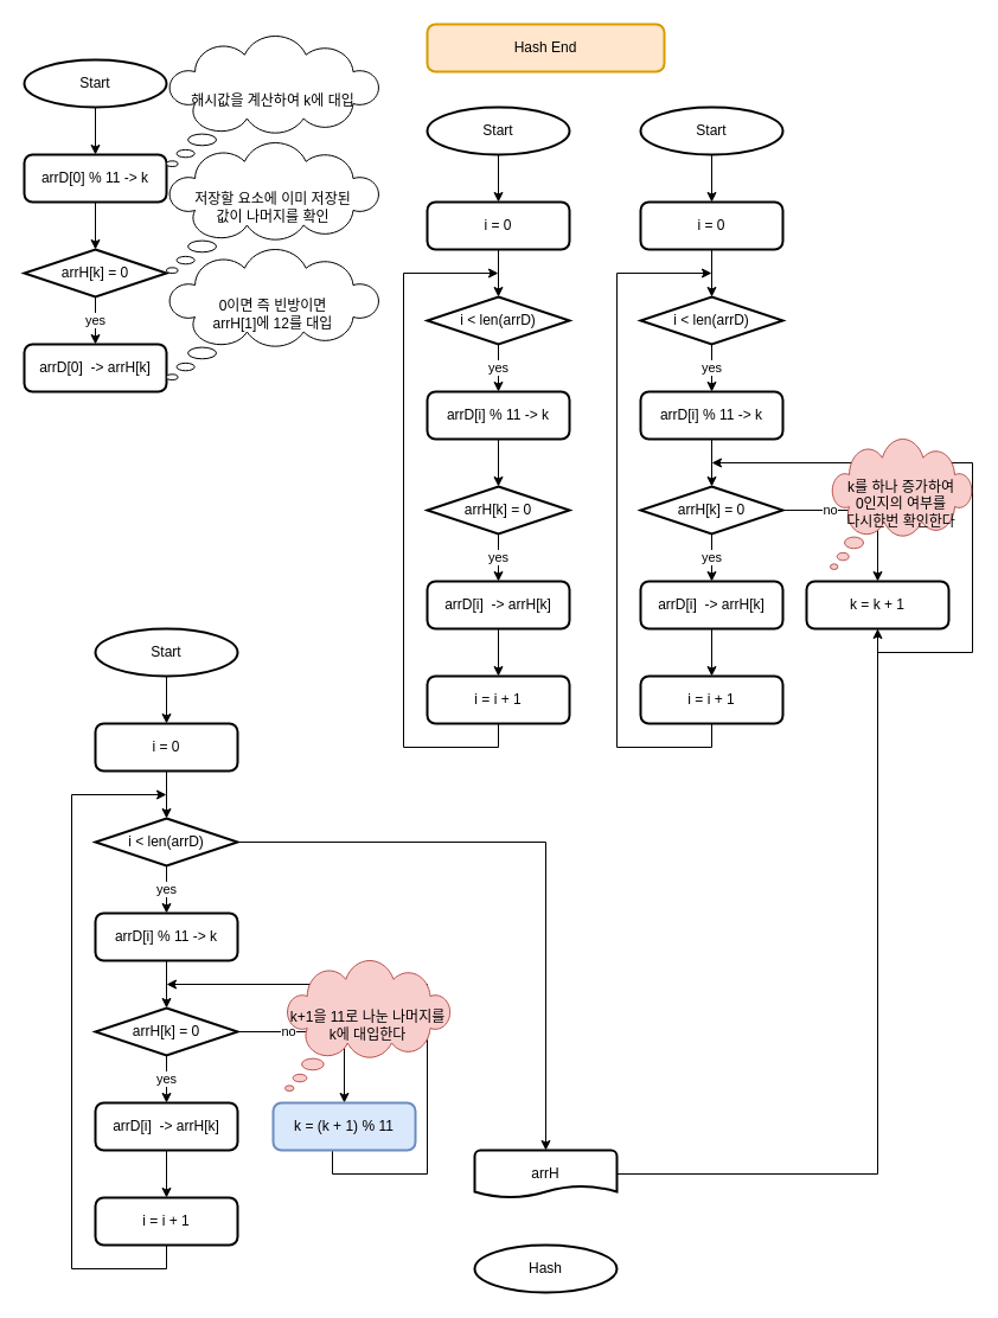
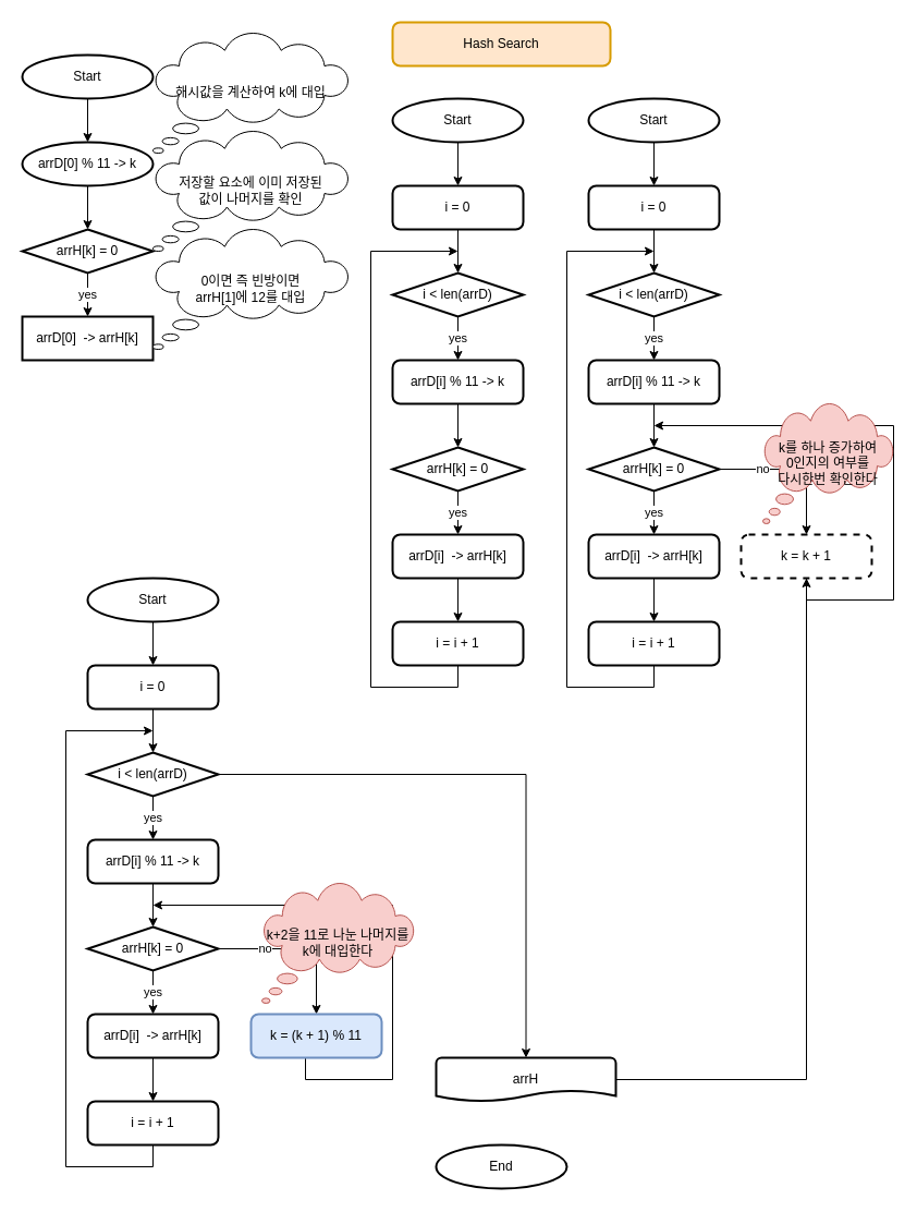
  <mxCell id="0" />
  <mxCell id="1" parent="0" />
- <mxCell id="2" value="Hash End" style="rounded=1;whiteSpace=wrap;html=1;absoluteArcSize=1;arcSize=14;strokeWidth=2;fillColor=#ffe6cc;strokeColor=#d79b00;" vertex="1" parent="1"><mxGeometry x="360" y="20" width="200" height="40" as="geometry" /></mxCell>
+ <mxCell id="2" value="Hash Search" style="rounded=1;whiteSpace=wrap;html=1;absoluteArcSize=1;arcSize=14;strokeWidth=2;fillColor=#ffe6cc;strokeColor=#d79b00;" vertex="1" parent="1"><mxGeometry x="360" y="20" width="200" height="40" as="geometry" /></mxCell>
  <mxCell id="3" style="edgeStyle=orthogonalEdgeStyle;rounded=0;orthogonalLoop=1;jettySize=auto;html=1;entryX=0.5;entryY=0;entryDx=0;entryDy=0;" edge="1" parent="1" source="4" target="6"><mxGeometry relative="1" as="geometry" /></mxCell>
  <mxCell id="4" value="Start" style="strokeWidth=2;html=1;shape=mxgraph.flowchart.start_2;whiteSpace=wrap;" vertex="1" parent="1"><mxGeometry x="20" y="50" width="120" height="40" as="geometry" /></mxCell>
  <mxCell id="5" style="edgeStyle=orthogonalEdgeStyle;rounded=0;orthogonalLoop=1;jettySize=auto;html=1;entryX=0.5;entryY=0;entryDx=0;entryDy=0;entryPerimeter=0;" edge="1" parent="1" source="6" target="8"><mxGeometry relative="1" as="geometry" /></mxCell>
- <mxCell id="6" value="arrD[0] % 11 -&amp;gt; k" style="rounded=1;whiteSpace=wrap;html=1;absoluteArcSize=1;arcSize=14;strokeWidth=2;" vertex="1" parent="1"><mxGeometry x="20" y="130" width="120" height="40" as="geometry" /></mxCell>
+ <mxCell id="6" value="arrD[0] % 11 -&amp;gt; k" style="ellipse;whiteSpace=wrap;html=1;absoluteArcSize=1;arcSize=14;strokeWidth=2;" vertex="1" parent="1"><mxGeometry x="20" y="130" width="120" height="40" as="geometry" /></mxCell>
  <mxCell id="7" value="yes" style="edgeStyle=orthogonalEdgeStyle;rounded=0;orthogonalLoop=1;jettySize=auto;html=1;entryX=0.5;entryY=0;entryDx=0;entryDy=0;" edge="1" parent="1" source="8" target="9"><mxGeometry relative="1" as="geometry" /></mxCell>
  <mxCell id="8" value="arrH[k] = 0" style="strokeWidth=2;html=1;shape=mxgraph.flowchart.decision;whiteSpace=wrap;" vertex="1" parent="1"><mxGeometry x="20" y="210" width="120" height="40" as="geometry" /></mxCell>
- <mxCell id="9" value="arrD[0]&amp;nbsp; -&amp;gt; arrH[k]" style="rounded=1;whiteSpace=wrap;html=1;absoluteArcSize=1;arcSize=14;strokeWidth=2;" vertex="1" parent="1"><mxGeometry x="20" y="290" width="120" height="40" as="geometry" /></mxCell>
+ <mxCell id="9" value="arrD[0]&amp;nbsp; -&amp;gt; arrH[k]" style="whiteSpace=wrap;html=1;absoluteArcSize=1;arcSize=14;strokeWidth=2;rounded=0;" vertex="1" parent="1"><mxGeometry x="20" y="290" width="120" height="40" as="geometry" /></mxCell>
  <mxCell id="10" value="해시값을 계산하여 k에 대입&lt;br&gt;" style="whiteSpace=wrap;html=1;shape=mxgraph.basic.cloud_callout" vertex="1" parent="1"><mxGeometry x="140" y="30" width="180" height="110" as="geometry" /></mxCell>
  <mxCell id="11" value="저장할 요소에 이미 저장된&lt;br&gt;값이 나머지를 확인" style="whiteSpace=wrap;html=1;shape=mxgraph.basic.cloud_callout" vertex="1" parent="1"><mxGeometry x="140" y="120" width="180" height="110" as="geometry" /></mxCell>
  <mxCell id="12" value="0이면 즉 빈방이면&lt;br&gt;arrH[1]에 12를 대입" style="whiteSpace=wrap;html=1;shape=mxgraph.basic.cloud_callout" vertex="1" parent="1"><mxGeometry x="140" y="210" width="180" height="110" as="geometry" /></mxCell>
  <mxCell id="13" style="edgeStyle=orthogonalEdgeStyle;rounded=0;orthogonalLoop=1;jettySize=auto;html=1;entryX=0.5;entryY=0;entryDx=0;entryDy=0;" edge="1" parent="1" source="14" target="26"><mxGeometry relative="1" as="geometry" /></mxCell>
  <mxCell id="14" value="Start" style="strokeWidth=2;html=1;shape=mxgraph.flowchart.start_2;whiteSpace=wrap;" vertex="1" parent="1"><mxGeometry x="360" y="90" width="120" height="40" as="geometry" /></mxCell>
  <mxCell id="15" style="edgeStyle=orthogonalEdgeStyle;rounded=0;orthogonalLoop=1;jettySize=auto;html=1;entryX=0.5;entryY=0;entryDx=0;entryDy=0;entryPerimeter=0;" edge="1" parent="1" source="16" target="18"><mxGeometry relative="1" as="geometry" /></mxCell>
  <mxCell id="16" value="arrD[i] % 11 -&amp;gt; k" style="rounded=1;whiteSpace=wrap;html=1;absoluteArcSize=1;arcSize=14;strokeWidth=2;" vertex="1" parent="1"><mxGeometry x="360" y="330" width="120" height="40" as="geometry" /></mxCell>
  <mxCell id="17" value="yes" style="edgeStyle=orthogonalEdgeStyle;rounded=0;orthogonalLoop=1;jettySize=auto;html=1;entryX=0.5;entryY=0;entryDx=0;entryDy=0;" edge="1" parent="1" source="18" target="20"><mxGeometry relative="1" as="geometry" /></mxCell>
  <mxCell id="18" value="arrH[k] = 0" style="strokeWidth=2;html=1;shape=mxgraph.flowchart.decision;whiteSpace=wrap;" vertex="1" parent="1"><mxGeometry x="360" y="410" width="120" height="40" as="geometry" /></mxCell>
  <mxCell id="19" style="edgeStyle=orthogonalEdgeStyle;rounded=0;orthogonalLoop=1;jettySize=auto;html=1;entryX=0.5;entryY=0;entryDx=0;entryDy=0;" edge="1" parent="1" source="20" target="22"><mxGeometry relative="1" as="geometry" /></mxCell>
  <mxCell id="20" value="arrD[i]&amp;nbsp; -&amp;gt; arrH[k]" style="rounded=1;whiteSpace=wrap;html=1;absoluteArcSize=1;arcSize=14;strokeWidth=2;" vertex="1" parent="1"><mxGeometry x="360" y="490" width="120" height="40" as="geometry" /></mxCell>
  <mxCell id="21" style="edgeStyle=orthogonalEdgeStyle;rounded=0;orthogonalLoop=1;jettySize=auto;html=1;" edge="1" parent="1" source="22"><mxGeometry relative="1" as="geometry"><mxPoint x="420" y="230" as="targetPoint" /><Array as="points"><mxPoint x="420" y="630" /><mxPoint x="340" y="630" /><mxPoint x="340" y="230" /></Array></mxGeometry></mxCell>
  <mxCell id="22" value="i = i + 1" style="rounded=1;whiteSpace=wrap;html=1;absoluteArcSize=1;arcSize=14;strokeWidth=2;" vertex="1" parent="1"><mxGeometry x="360" y="570" width="120" height="40" as="geometry" /></mxCell>
  <mxCell id="23" value="yes" style="edgeStyle=orthogonalEdgeStyle;rounded=0;orthogonalLoop=1;jettySize=auto;html=1;entryX=0.5;entryY=0;entryDx=0;entryDy=0;" edge="1" parent="1" source="24" target="16"><mxGeometry relative="1" as="geometry" /></mxCell>
  <mxCell id="24" value="i &amp;lt; len(arrD)" style="strokeWidth=2;html=1;shape=mxgraph.flowchart.decision;whiteSpace=wrap;" vertex="1" parent="1"><mxGeometry x="360" y="250" width="120" height="40" as="geometry" /></mxCell>
  <mxCell id="25" style="edgeStyle=orthogonalEdgeStyle;rounded=0;orthogonalLoop=1;jettySize=auto;html=1;entryX=0.5;entryY=0;entryDx=0;entryDy=0;entryPerimeter=0;" edge="1" parent="1" source="26" target="24"><mxGeometry relative="1" as="geometry" /></mxCell>
  <mxCell id="26" value="i = 0" style="rounded=1;whiteSpace=wrap;html=1;absoluteArcSize=1;arcSize=14;strokeWidth=2;" vertex="1" parent="1"><mxGeometry x="360" y="170" width="120" height="40" as="geometry" /></mxCell>
  <mxCell id="27" style="edgeStyle=orthogonalEdgeStyle;rounded=0;orthogonalLoop=1;jettySize=auto;html=1;entryX=0.5;entryY=0;entryDx=0;entryDy=0;" edge="1" parent="1" source="28" target="41"><mxGeometry relative="1" as="geometry" /></mxCell>
  <mxCell id="28" value="Start" style="strokeWidth=2;html=1;shape=mxgraph.flowchart.start_2;whiteSpace=wrap;" vertex="1" parent="1"><mxGeometry x="540" y="90" width="120" height="40" as="geometry" /></mxCell>
  <mxCell id="29" style="edgeStyle=orthogonalEdgeStyle;rounded=0;orthogonalLoop=1;jettySize=auto;html=1;entryX=0.5;entryY=0;entryDx=0;entryDy=0;entryPerimeter=0;" edge="1" parent="1" source="30" target="33"><mxGeometry relative="1" as="geometry" /></mxCell>
  <mxCell id="30" value="arrD[i] % 11 -&amp;gt; k" style="rounded=1;whiteSpace=wrap;html=1;absoluteArcSize=1;arcSize=14;strokeWidth=2;" vertex="1" parent="1"><mxGeometry x="540" y="330" width="120" height="40" as="geometry" /></mxCell>
  <mxCell id="31" value="yes" style="edgeStyle=orthogonalEdgeStyle;rounded=0;orthogonalLoop=1;jettySize=auto;html=1;entryX=0.5;entryY=0;entryDx=0;entryDy=0;" edge="1" parent="1" source="33" target="35"><mxGeometry relative="1" as="geometry" /></mxCell>
  <mxCell id="32" value="no" style="edgeStyle=orthogonalEdgeStyle;rounded=0;orthogonalLoop=1;jettySize=auto;html=1;exitX=1;exitY=0.5;exitDx=0;exitDy=0;exitPerimeter=0;entryX=0.5;entryY=0;entryDx=0;entryDy=0;" edge="1" parent="1" source="33" target="43"><mxGeometry x="-0.429" relative="1" as="geometry"><mxPoint as="offset" /></mxGeometry></mxCell>
  <mxCell id="33" value="arrH[k] = 0" style="strokeWidth=2;html=1;shape=mxgraph.flowchart.decision;whiteSpace=wrap;" vertex="1" parent="1"><mxGeometry x="540" y="410" width="120" height="40" as="geometry" /></mxCell>
  <mxCell id="34" style="edgeStyle=orthogonalEdgeStyle;rounded=0;orthogonalLoop=1;jettySize=auto;html=1;entryX=0.5;entryY=0;entryDx=0;entryDy=0;" edge="1" parent="1" source="35" target="37"><mxGeometry relative="1" as="geometry" /></mxCell>
  <mxCell id="35" value="arrD[i]&amp;nbsp; -&amp;gt; arrH[k]" style="rounded=1;whiteSpace=wrap;html=1;absoluteArcSize=1;arcSize=14;strokeWidth=2;" vertex="1" parent="1"><mxGeometry x="540" y="490" width="120" height="40" as="geometry" /></mxCell>
  <mxCell id="36" style="edgeStyle=orthogonalEdgeStyle;rounded=0;orthogonalLoop=1;jettySize=auto;html=1;" edge="1" parent="1" source="37"><mxGeometry relative="1" as="geometry"><mxPoint x="600" y="230" as="targetPoint" /><Array as="points"><mxPoint x="600" y="630" /><mxPoint x="520" y="630" /><mxPoint x="520" y="230" /></Array></mxGeometry></mxCell>
  <mxCell id="37" value="i = i + 1" style="rounded=1;whiteSpace=wrap;html=1;absoluteArcSize=1;arcSize=14;strokeWidth=2;" vertex="1" parent="1"><mxGeometry x="540" y="570" width="120" height="40" as="geometry" /></mxCell>
  <mxCell id="38" value="yes" style="edgeStyle=orthogonalEdgeStyle;rounded=0;orthogonalLoop=1;jettySize=auto;html=1;entryX=0.5;entryY=0;entryDx=0;entryDy=0;" edge="1" parent="1" source="39" target="30"><mxGeometry relative="1" as="geometry" /></mxCell>
  <mxCell id="39" value="i &amp;lt; len(arrD)" style="strokeWidth=2;html=1;shape=mxgraph.flowchart.decision;whiteSpace=wrap;" vertex="1" parent="1"><mxGeometry x="540" y="250" width="120" height="40" as="geometry" /></mxCell>
  <mxCell id="40" style="edgeStyle=orthogonalEdgeStyle;rounded=0;orthogonalLoop=1;jettySize=auto;html=1;entryX=0.5;entryY=0;entryDx=0;entryDy=0;entryPerimeter=0;" edge="1" parent="1" source="41" target="39"><mxGeometry relative="1" as="geometry" /></mxCell>
  <mxCell id="41" value="i = 0" style="rounded=1;whiteSpace=wrap;html=1;absoluteArcSize=1;arcSize=14;strokeWidth=2;" vertex="1" parent="1"><mxGeometry x="540" y="170" width="120" height="40" as="geometry" /></mxCell>
  <mxCell id="42" style="edgeStyle=orthogonalEdgeStyle;rounded=0;orthogonalLoop=1;jettySize=auto;html=1;" edge="1" parent="1" source="43"><mxGeometry relative="1" as="geometry"><mxPoint x="600" y="390" as="targetPoint" /><Array as="points"><mxPoint x="740" y="550" /><mxPoint x="820" y="550" /><mxPoint x="820" y="390" /></Array></mxGeometry></mxCell>
- <mxCell id="43" value="k = k + 1" style="rounded=1;whiteSpace=wrap;html=1;absoluteArcSize=1;arcSize=14;strokeWidth=2;" vertex="1" parent="1"><mxGeometry x="680" y="490" width="120" height="40" as="geometry" /></mxCell>
+ <mxCell id="43" value="k = k + 1" style="rounded=1;whiteSpace=wrap;html=1;absoluteArcSize=1;arcSize=14;strokeWidth=2;dashed=1;" vertex="1" parent="1"><mxGeometry x="680" y="490" width="120" height="40" as="geometry" /></mxCell>
  <mxCell id="44" value="k를 하나 증가하여&lt;br&gt;0인지의 여부를&lt;br&gt;다시한번 확인한다" style="whiteSpace=wrap;html=1;shape=mxgraph.basic.cloud_callout;fillColor=#f8cecc;strokeColor=#b85450;" vertex="1" parent="1"><mxGeometry x="700" y="370" width="120" height="110" as="geometry" /></mxCell>
  <mxCell id="45" style="edgeStyle=orthogonalEdgeStyle;rounded=0;orthogonalLoop=1;jettySize=auto;html=1;entryX=0.5;entryY=0;entryDx=0;entryDy=0;" edge="1" parent="1" source="46" target="60"><mxGeometry relative="1" as="geometry" /></mxCell>
  <mxCell id="46" value="Start" style="strokeWidth=2;html=1;shape=mxgraph.flowchart.start_2;whiteSpace=wrap;" vertex="1" parent="1"><mxGeometry x="80" y="530" width="120" height="40" as="geometry" /></mxCell>
  <mxCell id="47" style="edgeStyle=orthogonalEdgeStyle;rounded=0;orthogonalLoop=1;jettySize=auto;html=1;entryX=0.5;entryY=0;entryDx=0;entryDy=0;entryPerimeter=0;" edge="1" parent="1" source="48" target="51"><mxGeometry relative="1" as="geometry" /></mxCell>
  <mxCell id="48" value="arrD[i] % 11 -&amp;gt; k" style="rounded=1;whiteSpace=wrap;html=1;absoluteArcSize=1;arcSize=14;strokeWidth=2;" vertex="1" parent="1"><mxGeometry x="80" y="770" width="120" height="40" as="geometry" /></mxCell>
  <mxCell id="49" value="yes" style="edgeStyle=orthogonalEdgeStyle;rounded=0;orthogonalLoop=1;jettySize=auto;html=1;entryX=0.5;entryY=0;entryDx=0;entryDy=0;" edge="1" parent="1" source="51" target="53"><mxGeometry relative="1" as="geometry" /></mxCell>
  <mxCell id="50" value="no" style="edgeStyle=orthogonalEdgeStyle;rounded=0;orthogonalLoop=1;jettySize=auto;html=1;exitX=1;exitY=0.5;exitDx=0;exitDy=0;exitPerimeter=0;entryX=0.5;entryY=0;entryDx=0;entryDy=0;" edge="1" parent="1" source="51" target="62"><mxGeometry x="-0.429" relative="1" as="geometry"><mxPoint as="offset" /></mxGeometry></mxCell>
  <mxCell id="51" value="arrH[k] = 0" style="strokeWidth=2;html=1;shape=mxgraph.flowchart.decision;whiteSpace=wrap;" vertex="1" parent="1"><mxGeometry x="80" y="850" width="120" height="40" as="geometry" /></mxCell>
  <mxCell id="52" style="edgeStyle=orthogonalEdgeStyle;rounded=0;orthogonalLoop=1;jettySize=auto;html=1;entryX=0.5;entryY=0;entryDx=0;entryDy=0;" edge="1" parent="1" source="53" target="55"><mxGeometry relative="1" as="geometry" /></mxCell>
  <mxCell id="53" value="arrD[i]&amp;nbsp; -&amp;gt; arrH[k]" style="rounded=1;whiteSpace=wrap;html=1;absoluteArcSize=1;arcSize=14;strokeWidth=2;" vertex="1" parent="1"><mxGeometry x="80" y="930" width="120" height="40" as="geometry" /></mxCell>
  <mxCell id="54" style="edgeStyle=orthogonalEdgeStyle;rounded=0;orthogonalLoop=1;jettySize=auto;html=1;" edge="1" parent="1" source="55"><mxGeometry relative="1" as="geometry"><mxPoint x="140" y="670" as="targetPoint" /><Array as="points"><mxPoint x="140" y="1070" /><mxPoint x="60" y="1070" /><mxPoint x="60" y="670" /></Array></mxGeometry></mxCell>
  <mxCell id="55" value="i = i + 1" style="rounded=1;whiteSpace=wrap;html=1;absoluteArcSize=1;arcSize=14;strokeWidth=2;" vertex="1" parent="1"><mxGeometry x="80" y="1010" width="120" height="40" as="geometry" /></mxCell>
  <mxCell id="56" value="yes" style="edgeStyle=orthogonalEdgeStyle;rounded=0;orthogonalLoop=1;jettySize=auto;html=1;entryX=0.5;entryY=0;entryDx=0;entryDy=0;" edge="1" parent="1" source="58" target="48"><mxGeometry relative="1" as="geometry" /></mxCell>
  <mxCell id="57" style="edgeStyle=orthogonalEdgeStyle;rounded=0;orthogonalLoop=1;jettySize=auto;html=1;entryX=0.5;entryY=0;entryDx=0;entryDy=0;entryPerimeter=0;" edge="1" parent="1" source="58" target="65"><mxGeometry relative="1" as="geometry" /></mxCell>
  <mxCell id="58" value="i &amp;lt; len(arrD)" style="strokeWidth=2;html=1;shape=mxgraph.flowchart.decision;whiteSpace=wrap;" vertex="1" parent="1"><mxGeometry x="80" y="690" width="120" height="40" as="geometry" /></mxCell>
  <mxCell id="59" style="edgeStyle=orthogonalEdgeStyle;rounded=0;orthogonalLoop=1;jettySize=auto;html=1;entryX=0.5;entryY=0;entryDx=0;entryDy=0;entryPerimeter=0;" edge="1" parent="1" source="60" target="58"><mxGeometry relative="1" as="geometry" /></mxCell>
  <mxCell id="60" value="i = 0" style="rounded=1;whiteSpace=wrap;html=1;absoluteArcSize=1;arcSize=14;strokeWidth=2;" vertex="1" parent="1"><mxGeometry x="80" y="610" width="120" height="40" as="geometry" /></mxCell>
  <mxCell id="61" style="edgeStyle=orthogonalEdgeStyle;rounded=0;orthogonalLoop=1;jettySize=auto;html=1;" edge="1" parent="1" source="62"><mxGeometry relative="1" as="geometry"><mxPoint x="140" y="830" as="targetPoint" /><Array as="points"><mxPoint x="280" y="990" /><mxPoint x="360" y="990" /><mxPoint x="360" y="830" /></Array></mxGeometry></mxCell>
  <mxCell id="62" value="k = (k + 1) % 11" style="rounded=1;whiteSpace=wrap;html=1;absoluteArcSize=1;arcSize=14;strokeWidth=2;fillColor=#dae8fc;strokeColor=#6c8ebf;" vertex="1" parent="1"><mxGeometry x="230" y="930" width="120" height="40" as="geometry" /></mxCell>
- <mxCell id="63" value="k+1을 11로 나눈 나머지를 k에 대입한다" style="whiteSpace=wrap;html=1;shape=mxgraph.basic.cloud_callout;fillColor=#f8cecc;strokeColor=#b85450;" vertex="1" parent="1"><mxGeometry x="240" y="810" width="140" height="110" as="geometry" /></mxCell>
+ <mxCell id="63" value="k+2을 11로 나눈 나머지를 k에 대입한다" style="whiteSpace=wrap;html=1;shape=mxgraph.basic.cloud_callout;fillColor=#f8cecc;strokeColor=#b85450;" vertex="1" parent="1"><mxGeometry x="240" y="810" width="140" height="110" as="geometry" /></mxCell>
  <mxCell id="64" style="edgeStyle=orthogonalEdgeStyle;rounded=0;orthogonalLoop=1;jettySize=auto;html=1;" edge="1" parent="1" source="65" target="43"><mxGeometry relative="1" as="geometry" /></mxCell>
- <mxCell id="65" value="arrH" style="strokeWidth=2;html=1;shape=mxgraph.flowchart.document2;whiteSpace=wrap;size=0.25;" vertex="1" parent="1"><mxGeometry x="400" y="970" width="120" height="40" as="geometry" /></mxCell>
- <mxCell id="66" value="Hash" style="strokeWidth=2;html=1;shape=mxgraph.flowchart.start_2;whiteSpace=wrap;" vertex="1" parent="1"><mxGeometry x="400" y="1050" width="120" height="40" as="geometry" /></mxCell>
+ <mxCell id="65" value="arrH" style="strokeWidth=2;html=1;shape=mxgraph.flowchart.document2;whiteSpace=wrap;size=0.25;" vertex="1" parent="1"><mxGeometry x="400" y="970" width="165" height="40" as="geometry" /></mxCell>
+ <mxCell id="66" value="End" style="strokeWidth=2;html=1;shape=mxgraph.flowchart.start_2;whiteSpace=wrap;" vertex="1" parent="1"><mxGeometry x="400" y="1050" width="120" height="40" as="geometry" /></mxCell>
